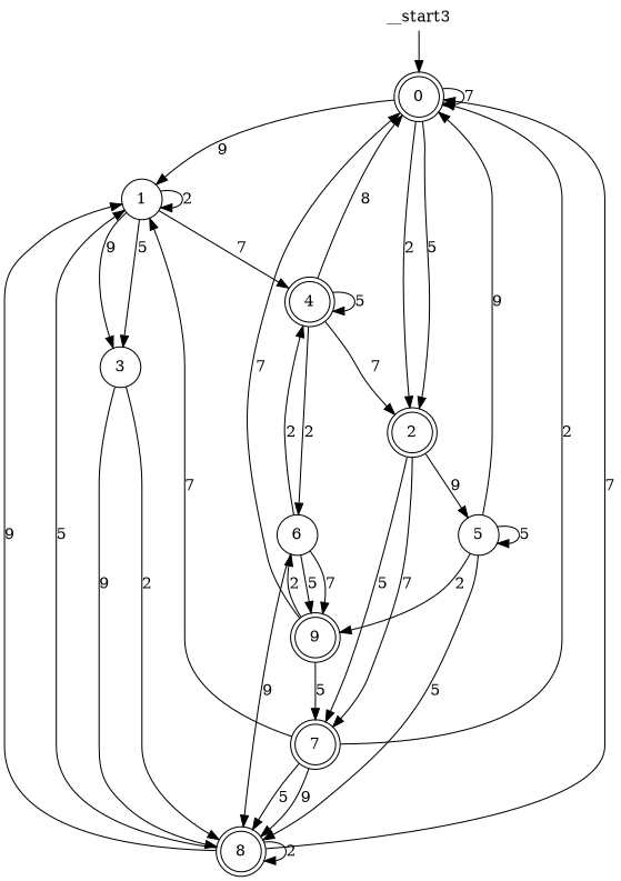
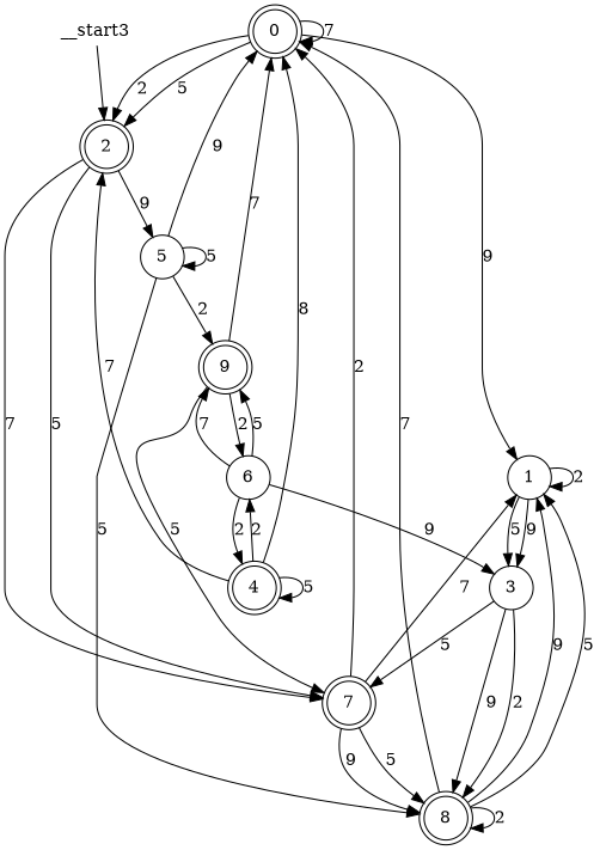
  digraph {
    node [shape=doublecircle]
    n1 [label=0]
    n2 [label=1 shape=circle]
    n3 [label=2]
    n4 [label=3 shape=circle]
    n5 [label=4]
    n6 [label=5 shape=circle]
    n7 [label=7]
    n8 [label=8]
    n9 [label=6 shape=circle]
    n10 [label=9]
    n11 [height=0 label=__start3 shape=none width=0]
    n1 -> n1 [label=7]
    n1 -> n2 [label=9]
    n1 -> n3 [label=2]
    n1 -> n3 [label=5]
    n2 -> n2 [label=2]
    n2 -> n4 [label=9]
    n2 -> n4 [label=5]
-   n2 -> n5 [label=7]
    n3 -> n6 [label=9]
    n3 -> n7 [label=5]
    n3 -> n7 [label=7]
+   n4 -> n7 [label=5]
    n4 -> n8 [label=9]
    n4 -> n8 [label=2]
    n5 -> n1 [label=8]
    n5 -> n3 [label=7]
    n5 -> n5 [label=5]
    n5 -> n9 [label=2]
    n6 -> n1 [label=9]
    n6 -> n6 [label=5]
    n6 -> n8 [label=5]
    n6 -> n10 [label=2]
    n7 -> n1 [label=2]
    n7 -> n2 [label=7]
    n7 -> n8 [label=9]
    n7 -> n8 [label=5]
    n8 -> n1 [label=7]
    n8 -> n2 [label=9]
    n8 -> n2 [label=5]
    n8 -> n8 [label=2]
-   n9 -> n8 [label=9]
+   n9 -> n4 [label=9]
    n9 -> n5 [label=2]
    n9 -> n10 [label=5]
    n9 -> n10 [label=7]
    n10 -> n1 [label=7]
    n10 -> n7 [label=5]
    n10 -> n9 [label=2]
-   n11 -> n1
+   n11 -> n3
  }
